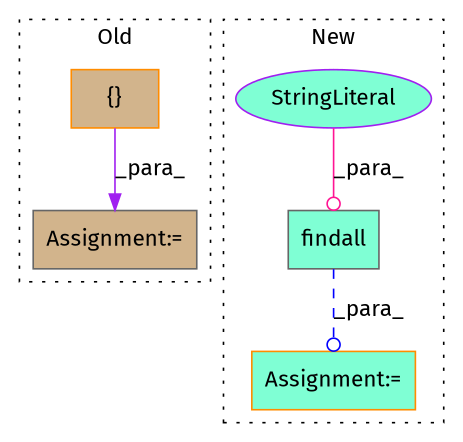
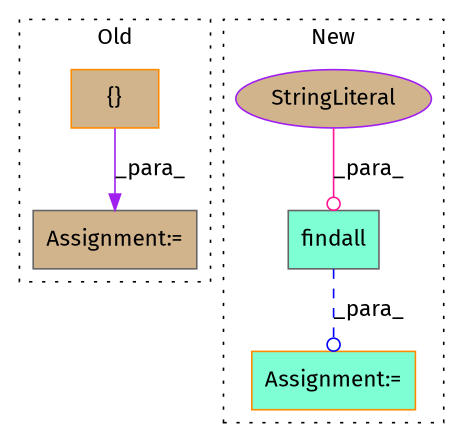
  digraph {
    fontname="Fira Sans"
    node [a=7 l=1 shape=box style=filled fillcolor=aquamarine color=darkorange fontname="Fira Sans"]
    edge [style=solid arrowhead=odot fontname="Fira Sans"]
    n1 [a=4 l="1,1" label="{}" s="12915,13198" fillcolor=tan]
    n2 [label="Assignment:=" s=12902 fillcolor=tan color=gray40]
    n3 [a=32 l="8,1" label=findall s="12387,12411" color=gray40]
    n4 [label="Assignment:=" s=12379]
-   n5 [a=45 l=8 label=StringLiteral s=12395 shape=ellipse color=purple]
+   n5 [a=45 l=8 label=StringLiteral s=12395 shape=ellipse fillcolor=tan color=purple]
    subgraph cluster_1 {
      label=Old
      style=dotted
      n1
      n2
    }
    subgraph cluster_2 {
      label=New
      style=dotted
      n3
      n4
      n5
    }
    n1 -> n2 [label=_para_ color=purple arrowhead=normal]
    n3 -> n4 [label=_para_ color=blue style=dashed]
    n5 -> n3 [label=_para_ color=deeppink]
  }
